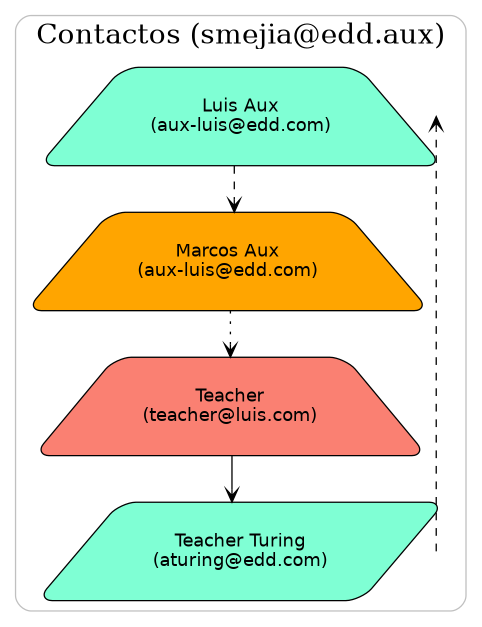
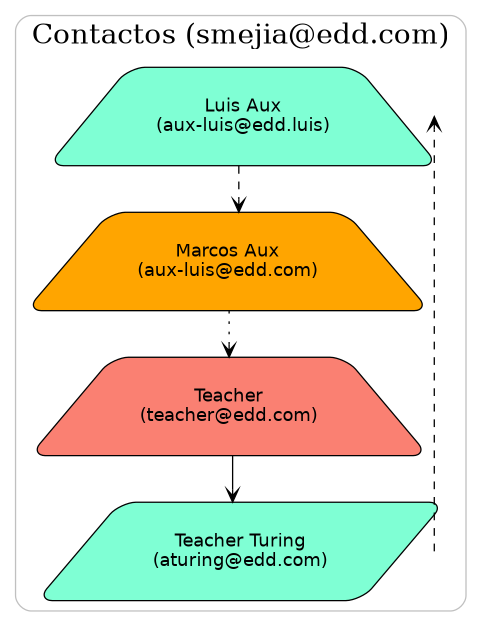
  digraph {
    bgcolor=white
    rankdir=TB
    splines=ortho
    node [fillcolor=aquamarine fontname=Helvetica shape=trapezium style="rounded,filled"]
    edge [arrowhead=vee style=dashed]
-   n1 [label="Luis Aux\n(aux-luis@edd.com)"]
+   n1 [label="Luis Aux\n(aux-luis@edd.luis)"]
    n2 [fillcolor=orange label="Marcos Aux\n(aux-luis@edd.com)"]
-   n3 [fillcolor=salmon label="Teacher\n(teacher@luis.com)"]
+   n3 [fillcolor=salmon label="Teacher\n(teacher@edd.com)"]
    n4 [label="Teacher Turing\n(aturing@edd.com)" shape=parallelogram]
    subgraph cluster_1 {
      color="#C0C0C0"
      fontsize=22
-     label="Contactos (smejia@edd.aux)"
+     label="Contactos (smejia@edd.com)"
      labelloc=top
      style=rounded
      n1
      n2
      n3
      n4
    }
    n1 -> n2
    n2 -> n3 [style=dotted]
    n3 -> n4 [style=solid]
    n4 -> n1
  }
